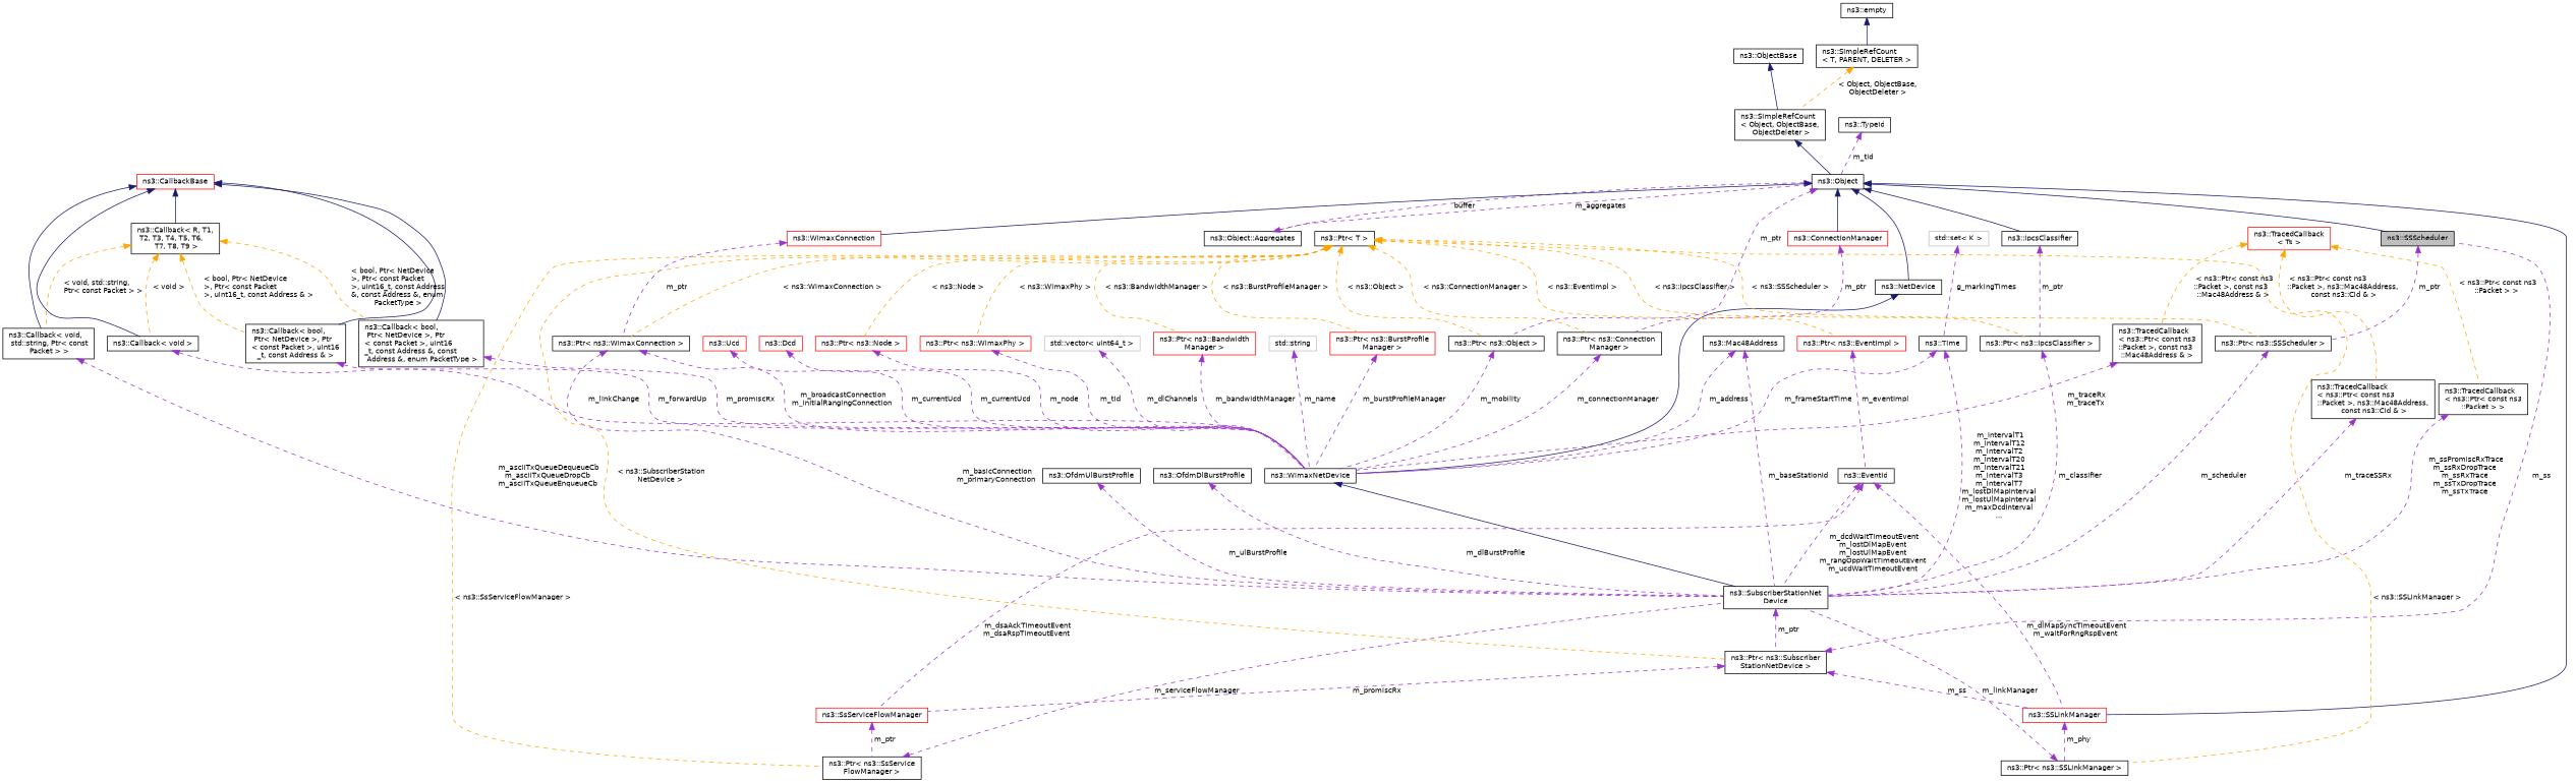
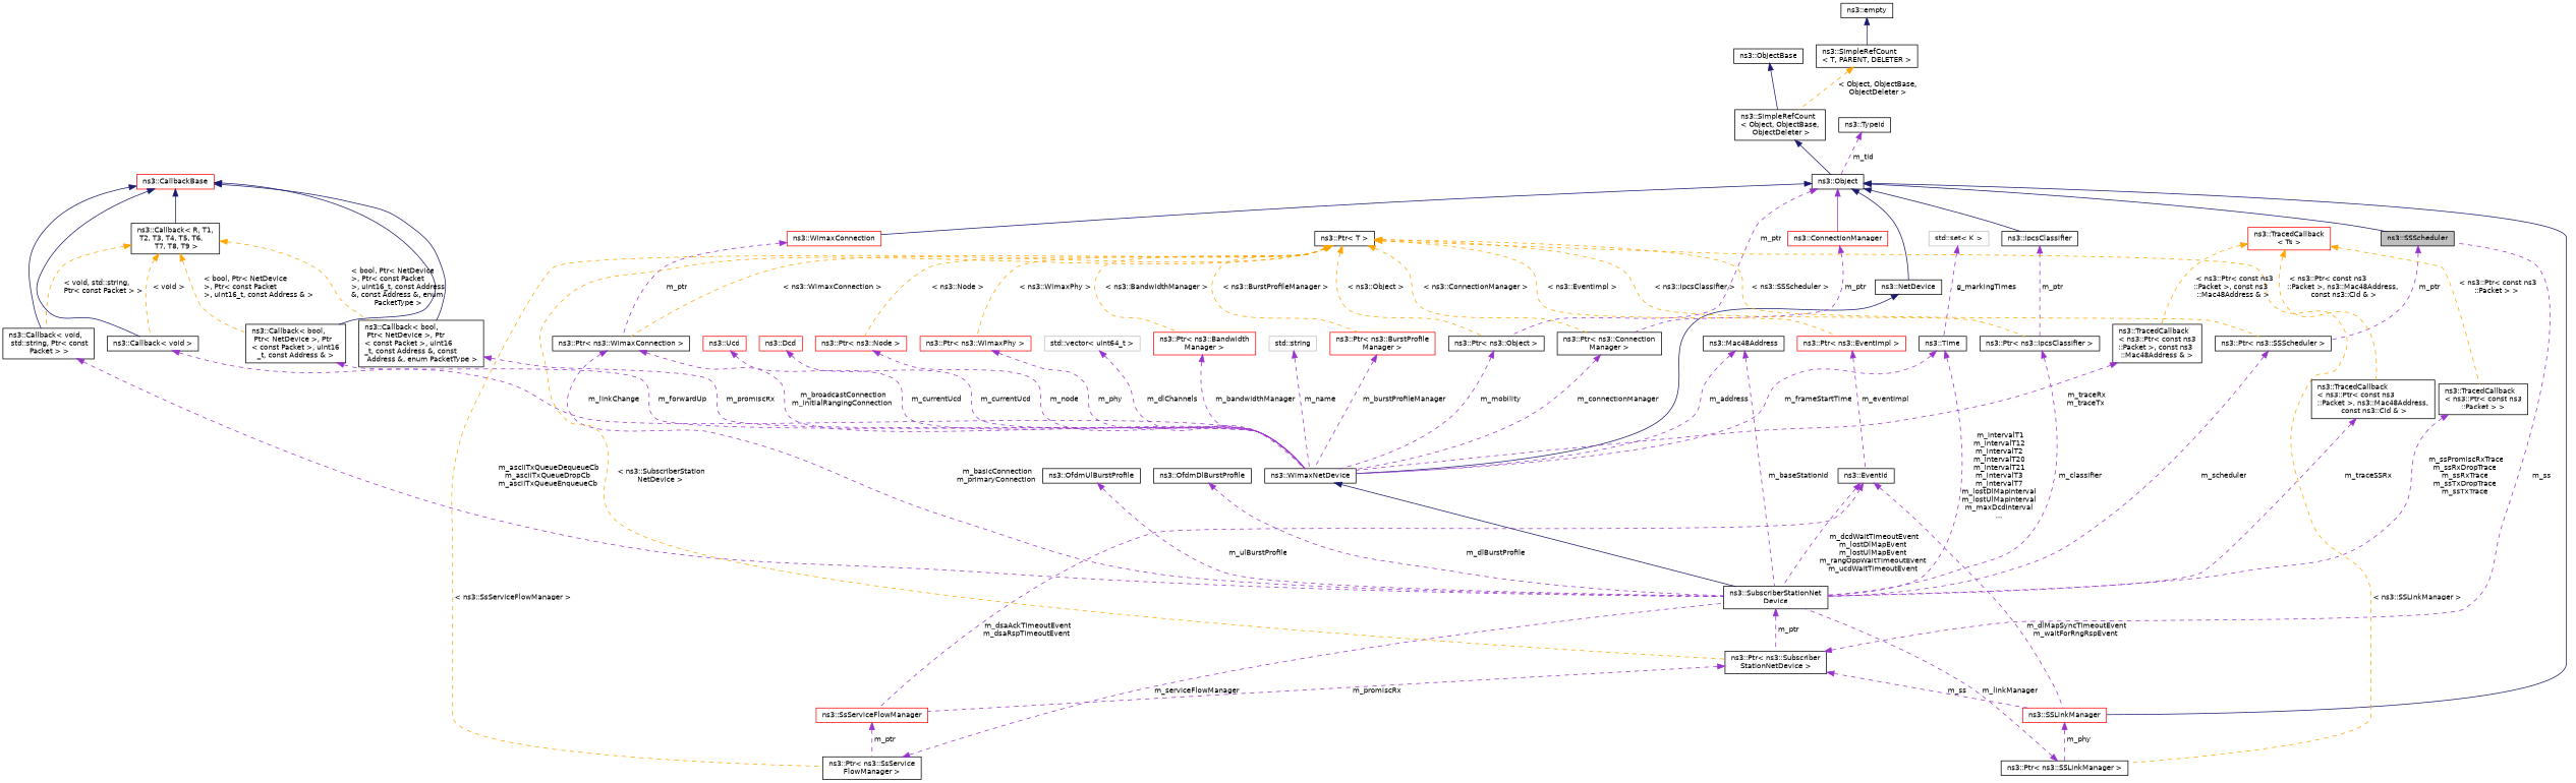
  digraph {
    rankdir=TB
    node [color=black fillcolor=white fontname=Helvetica fontsize=10 shape=record style=filled]
    edge [color=darkorchid3 dir=back fontname=Helvetica fontsize=10 labelfontname=Helvetica labelfontsize=10 style=dashed]
    n1 [fillcolor=grey75 fontcolor=black height=0.2 label="ns3::SSScheduler" width=0.4]
    n2 [height=0.2 label="ns3::Ptr\< ns3::SSScheduler \>" width=0.4]
    n3 [height=0.2 label="ns3::SubscriberStationNet\lDevice" width=0.4]
    n4 [height=0.2 label="ns3::Object" width=0.4]
-   n5 [height=0.2 label="ns3::Object::Aggregates" width=0.4]
    n6 [height=0.2 label="ns3::NetDevice" width=0.4]
    n7 [color=red height=0.2 label="ns3::WimaxConnection" width=0.4]
    n8 [color=red height=0.2 label="ns3::ConnectionManager" width=0.4]
    n9 [height=0.2 label="ns3::Ptr\< ns3::Object \>" width=0.4]
    n10 [height=0.2 label="ns3::IpcsClassifier" width=0.4]
    n11 [color=red height=0.2 label="ns3::SSLinkManager" width=0.4]
    n12 [height=0.2 label="ns3::WimaxNetDevice" width=0.4]
    n13 [height=0.2 label="ns3::Ptr\< ns3::WimaxConnection \>" width=0.4]
    n14 [height=0.2 label="ns3::Ptr\< ns3::Connection\lManager \>" width=0.4]
    n15 [height=0.2 label="ns3::Ptr\< ns3::IpcsClassifier \>" width=0.4]
    n16 [height=0.2 label="ns3::Ptr\< ns3::SSLinkManager \>" width=0.4]
    n17 [height=0.2 label="ns3::SimpleRefCount\l\< Object, ObjectBase,\l ObjectDeleter \>" width=0.4]
    n18 [height=0.2 label="ns3::ObjectBase" width=0.4]
    n19 [height=0.2 label="ns3::SimpleRefCount\l\< T, PARENT, DELETER \>" width=0.4]
    n20 [height=0.2 label="ns3::empty" width=0.4]
    n21 [height=0.2 label="ns3::TypeId" width=0.4]
    n22 [height=0.2 label="ns3::Ptr\< ns3::Subscriber\lStationNetDevice \>" width=0.4]
    n23 [color=red height=0.2 label="ns3::SsServiceFlowManager" width=0.4]
    n24 [height=0.2 label="ns3::Ptr\< ns3::SsService\lFlowManager \>" width=0.4]
    n25 [height=0.2 label="ns3::Mac48Address" width=0.4]
    n26 [height=0.2 label="ns3::Ptr\< T \>" width=0.4]
    n27 [color=red height=0.2 label="ns3::Ptr\< ns3::Node \>" width=0.4]
    n28 [color=red height=0.2 label="ns3::Ptr\< ns3::WimaxPhy \>" width=0.4]
    n29 [color=red height=0.2 label="ns3::Ptr\< ns3::Bandwidth\lManager \>" width=0.4]
    n30 [color=red height=0.2 label="ns3::Ptr\< ns3::BurstProfile\lManager \>" width=0.4]
    n31 [color=red height=0.2 label="ns3::Ptr\< ns3::EventImpl \>" width=0.4]
    n32 [height=0.2 label="ns3::EventId" width=0.4]
    n33 [height=0.2 label="ns3::Callback\< bool,\l Ptr\< NetDevice \>, Ptr\l\< const Packet \>, uint16\l_t, const Address &, const\l Address &, enum PacketType \>" width=0.4]
    n34 [color=red height=0.2 label="ns3::CallbackBase" width=0.4]
    n35 [height=0.2 label="ns3::Callback\< R, T1,\l T2, T3, T4, T5, T6,\l T7, T8, T9 \>" width=0.4]
    n36 [height=0.2 label="ns3::Callback\< bool,\l Ptr\< NetDevice \>, Ptr\l\< const Packet \>, uint16\l_t, const Address & \>" width=0.4]
    n37 [height=0.2 label="ns3::Callback\< void \>" width=0.4]
    n38 [height=0.2 label="ns3::Callback\< void,\l std::string, Ptr\< const\l Packet \> \>" width=0.4]
    n39 [color=red height=0.2 label="ns3::Ucd" width=0.4]
    n40 [color=red height=0.2 label="ns3::Dcd" width=0.4]
    n41 [height=0.2 label="ns3::Time" width=0.4]
    n42 [color=grey75 height=0.2 label="std::set\< K \>" width=0.4]
    n43 [color=grey75 height=0.2 label="std::vector\< uint64_t \>" width=0.4]
    n44 [color=grey75 height=0.2 label="std::string" width=0.4]
    n45 [height=0.2 label="ns3::TracedCallback\l\< ns3::Ptr\< const ns3\l::Packet \>, const ns3\l::Mac48Address & \>" width=0.4]
    n46 [color=red height=0.2 label="ns3::TracedCallback\l\< Ts \>" width=0.4]
    n47 [height=0.2 label="ns3::TracedCallback\l\< ns3::Ptr\< const ns3\l::Packet \> \>" width=0.4]
    n48 [height=0.2 label="ns3::TracedCallback\l\< ns3::Ptr\< const ns3\l::Packet \>, ns3::Mac48Address,\l const ns3::Cid & \>" width=0.4]
    n49 [height=0.2 label="ns3::OfdmDlBurstProfile" width=0.4]
    n50 [height=0.2 label="ns3::OfdmUlBurstProfile" width=0.4]
    n1 -> n2 [label=" m_ptr"]
    n2 -> n3 [label=" m_scheduler"]
    n3 -> n22 [label=" m_ptr"]
    n4 -> n1 [color=midnightblue style=solid]
-   n4 -> n5 [label=" buffer"]
    n4 -> n6 [color=midnightblue style=solid]
    n4 -> n7 [color=midnightblue style=solid]
-   n4 -> n8 [color=midnightblue style=solid]
+   n4 -> n8 [style=solid]
    n4 -> n9 [label=" m_ptr"]
    n4 -> n10 [color=midnightblue style=solid]
    n4 -> n11 [color=midnightblue style=solid]
-   n5 -> n4 [label=" m_aggregates"]
    n6 -> n12 [color=midnightblue style=solid]
    n7 -> n13 [label=" m_ptr"]
    n8 -> n14 [label=" m_ptr"]
    n9 -> n12 [label=" m_mobility"]
    n10 -> n15 [label=" m_ptr"]
    n11 -> n16 [label=" m_phy"]
    n12 -> n3 [color=midnightblue style=solid]
    n13 -> n3 [label=" m_basicConnection\nm_primaryConnection"]
    n13 -> n12 [label=" m_broadcastConnection\nm_initialRangingConnection"]
    n14 -> n12 [label=" m_connectionManager"]
    n15 -> n3 [label=" m_classifier"]
    n16 -> n3 [label=" m_linkManager"]
    n17 -> n4 [color=midnightblue style=solid]
    n18 -> n17 [color=midnightblue style=solid]
    n19 -> n17 [color=orange label=" \< Object, ObjectBase,\l ObjectDeleter \>"]
    n20 -> n19 [color=midnightblue style=solid]
    n21 -> n4 [label=" m_tid"]
    n22 -> n1 [label=" m_ss"]
    n22 -> n11 [label=" m_ss"]
    n22 -> n23 [label=" m_promiscRx"]
    n23 -> n24 [label=" m_ptr"]
    n24 -> n3 [label=" m_serviceFlowManager"]
    n25 -> n3 [label=" m_baseStationId"]
    n25 -> n12 [label=" m_address"]
    n26 -> n2 [color=orange label=" \< ns3::SSScheduler \>"]
    n26 -> n9 [color=orange label=" \< ns3::Object \>"]
    n26 -> n13 [color=orange label=" \< ns3::WimaxConnection \>"]
    n26 -> n14 [color=orange label=" \< ns3::ConnectionManager \>"]
    n26 -> n15 [color=orange label=" \< ns3::IpcsClassifier \>"]
    n26 -> n16 [color=orange label=" \< ns3::SSLinkManager \>"]
    n26 -> n22 [color=orange label=" \< ns3::SubscriberStation\lNetDevice \>"]
    n26 -> n24 [color=orange label=" \< ns3::SsServiceFlowManager \>"]
    n26 -> n27 [color=orange label=" \< ns3::Node \>"]
    n26 -> n28 [color=orange label=" \< ns3::WimaxPhy \>"]
    n26 -> n29 [color=orange label=" \< ns3::BandwidthManager \>"]
    n26 -> n30 [color=orange label=" \< ns3::BurstProfileManager \>"]
    n26 -> n31 [color=orange label=" \< ns3::EventImpl \>"]
    n27 -> n12 [label=" m_node"]
-   n28 -> n12 [label=" m_tid"]
+   n28 -> n12 [label=" m_phy"]
    n29 -> n12 [label=" m_bandwidthManager"]
    n30 -> n12 [label=" m_burstProfileManager"]
    n31 -> n32 [label=" m_eventImpl"]
    n32 -> n3 [label=" m_dcdWaitTimeoutEvent\nm_lostDlMapEvent\nm_lostUlMapEvent\nm_rangOppWaitTimeoutEvent\nm_ucdWaitTimeoutEvent"]
    n32 -> n11 [label=" m_dlMapSyncTimeoutEvent\nm_waitForRngRspEvent"]
    n32 -> n23 [label=" m_dsaAckTimeoutEvent\nm_dsaRspTimeoutEvent"]
    n33 -> n12 [label=" m_promiscRx"]
    n34 -> n33 [color=midnightblue style=solid]
    n34 -> n35 [color=midnightblue style=solid]
    n34 -> n36 [color=midnightblue style=solid]
    n34 -> n37 [color=midnightblue style=solid]
    n34 -> n38 [color=midnightblue style=solid]
    n35 -> n33 [color=orange label=" \< bool, Ptr\< NetDevice\l \>, Ptr\< const Packet\l \>, uint16_t, const Address\l &, const Address &, enum\l PacketType \>"]
    n35 -> n36 [color=orange label=" \< bool, Ptr\< NetDevice\l \>, Ptr\< const Packet\l \>, uint16_t, const Address & \>"]
    n35 -> n37 [color=orange label=" \< void \>"]
    n35 -> n38 [color=orange label=" \< void, std::string,\l Ptr\< const Packet \> \>"]
    n36 -> n12 [label=" m_forwardUp"]
    n37 -> n12 [label=" m_linkChange"]
    n38 -> n3 [label=" m_asciiTxQueueDequeueCb\nm_asciiTxQueueDropCb\nm_asciiTxQueueEnqueueCb"]
    n39 -> n12 [label=" m_currentUcd"]
    n40 -> n12 [label=" m_currentUcd"]
    n41 -> n3 [label=" m_intervalT1\nm_intervalT12\nm_intervalT2\nm_intervalT20\nm_intervalT21\nm_intervalT3\nm_intervalT7\nm_lostDlMapInterval\nm_lostUlMapInterval\nm_maxDcdInterval\n..."]
    n41 -> n12 [label=" m_frameStartTime"]
    n42 -> n41 [label=" g_markingTimes"]
    n43 -> n12 [label=" m_dlChannels"]
    n44 -> n12 [label=" m_name"]
    n45 -> n12 [label=" m_traceRx\nm_traceTx"]
    n46 -> n45 [color=orange label=" \< ns3::Ptr\< const ns3\l::Packet \>, const ns3\l::Mac48Address & \>"]
    n46 -> n47 [color=orange label=" \< ns3::Ptr\< const ns3\l::Packet \> \>"]
    n46 -> n48 [color=orange label=" \< ns3::Ptr\< const ns3\l::Packet \>, ns3::Mac48Address,\l const ns3::Cid & \>"]
    n47 -> n3 [label=" m_ssPromiscRxTrace\nm_ssRxDropTrace\nm_ssRxTrace\nm_ssTxDropTrace\nm_ssTxTrace"]
    n48 -> n3 [label=" m_traceSSRx"]
    n49 -> n3 [label=" m_dlBurstProfile"]
    n50 -> n3 [label=" m_ulBurstProfile"]
  }
